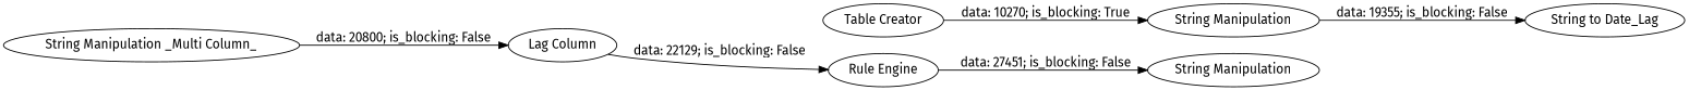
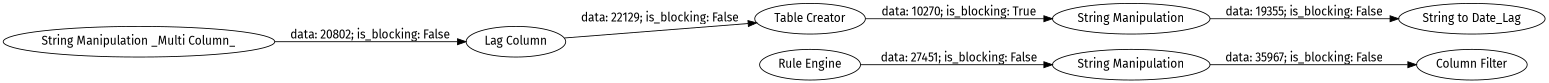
  digraph {
    fontname="Fira Sans"
    rankdir=LR
    node [fontname="Fira Sans"]
    edge [fontname="Fira Sans"]
    n1 [label="Table Creator"]
    n2 [label="String Manipulation"]
    n3 [label="String to Date_Lag"]
    n4 [label="String Manipulation"]
+   n5 [label="Column Filter"]
    n6 [label="Rule Engine"]
    n7 [label="Lag Column"]
    n8 [label="String Manipulation _Multi Column_"]
    n1 -> n2 [label="data: 10270; is_blocking: True"]
    n2 -> n3 [label="data: 19355; is_blocking: False"]
+   n4 -> n5 [label="data: 35967; is_blocking: False"]
    n6 -> n4 [label="data: 27451; is_blocking: False"]
-   n7 -> n6 [label="data: 22129; is_blocking: False"]
-   n8 -> n7 [label="data: 20800; is_blocking: False"]
+   n7 -> n1 [label="data: 22129; is_blocking: False"]
+   n8 -> n7 [label="data: 20802; is_blocking: False"]
  }
